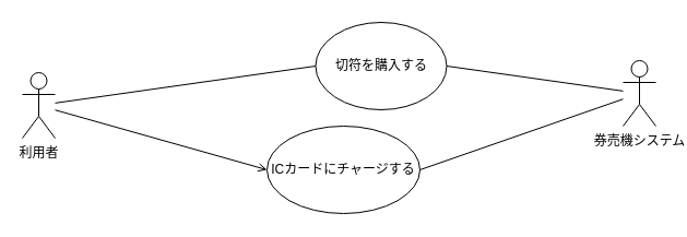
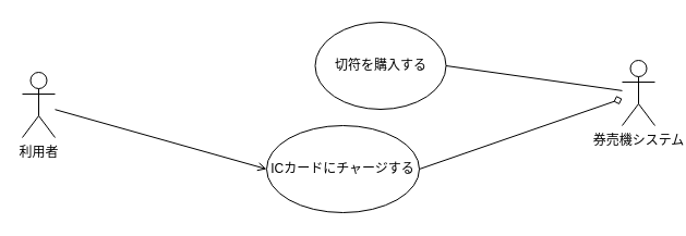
  <mxCell id="0" />
  <mxCell id="1" parent="0" />
  <mxCell id="2" value="利用者" style="shape=umlActor;verticalLabelPosition=bottom;verticalAlign=top;html=1;outlineConnect=0;" vertex="1" parent="1"><mxGeometry x="20" y="66" width="30" height="60" as="geometry" /></mxCell>
  <mxCell id="3" value="券売機システム" style="shape=umlActor;verticalLabelPosition=bottom;verticalAlign=top;html=1;outlineConnect=0;" vertex="1" parent="1"><mxGeometry x="570" y="55" width="30" height="60" as="geometry" /></mxCell>
  <mxCell id="4" style="rounded=0;orthogonalLoop=1;jettySize=auto;html=1;exitX=1;exitY=0.5;exitDx=0;exitDy=0;endArrow=none;endFill=0;" edge="1" parent="1" source="5" target="3"><mxGeometry relative="1" as="geometry" /></mxCell>
  <mxCell id="5" value="切符を購入する" style="ellipse;whiteSpace=wrap;html=1;" vertex="1" parent="1"><mxGeometry x="288.5" y="20" width="120" height="80" as="geometry" /></mxCell>
- <mxCell id="6" style="rounded=0;orthogonalLoop=1;jettySize=auto;html=1;exitX=1;exitY=0.5;exitDx=0;exitDy=0;endArrow=none;endFill=0;" edge="1" parent="1" source="7" target="3"><mxGeometry relative="1" as="geometry"><mxPoint x="560" y="105" as="targetPoint" /></mxGeometry></mxCell>
+ <mxCell id="6" style="rounded=0;orthogonalLoop=1;jettySize=auto;html=1;exitX=1;exitY=0.5;exitDx=0;exitDy=0;endArrow=diamond;endFill=0;" edge="1" parent="1" source="7" target="3"><mxGeometry relative="1" as="geometry"><mxPoint x="560" y="105" as="targetPoint" /></mxGeometry></mxCell>
  <mxCell id="7" value="ICカードにチャージする" style="ellipse;whiteSpace=wrap;html=1;" vertex="1" parent="1"><mxGeometry x="244" y="115" width="140" height="80" as="geometry" /></mxCell>
- <mxCell id="8" value="" style="endArrow=none;html=1;rounded=0;entryX=0;entryY=0.5;entryDx=0;entryDy=0;" edge="1" parent="1" source="2" target="5"><mxGeometry width="50" height="50" relative="1" as="geometry"><mxPoint x="60" y="95" as="sourcePoint" /><mxPoint x="110" y="45" as="targetPoint" /></mxGeometry></mxCell>
  <mxCell id="9" value="" style="endArrow=open;html=1;rounded=0;entryX=0;entryY=0.5;entryDx=0;entryDy=0;" edge="1" parent="1" source="2" target="7"><mxGeometry width="50" height="50" relative="1" as="geometry"><mxPoint x="60" y="115" as="sourcePoint" /><mxPoint x="110" y="65" as="targetPoint" /></mxGeometry></mxCell>
